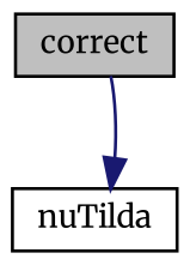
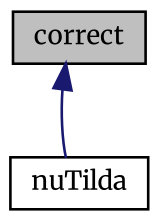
  digraph {
    rankdir=TB
    fontname=Merriweather
    node [color=black fontname=Merriweather fontsize=10 shape=record]
    n1 [fillcolor=grey75 fontcolor=black height=0.2 label=correct style=filled width=0.4]
    n2 [height=0.2 label=nuTilda width=0.4]
-   n2 -> n1 [color=midnightblue dir=back fontname=Merriweather fontsize=10 labelfontname=Helvetica labelfontsize=10 style=solid]
+   n1 -> n2 [color=midnightblue dir=back fontname=Merriweather fontsize=10 labelfontname=Helvetica labelfontsize=10 style=solid]
  }
